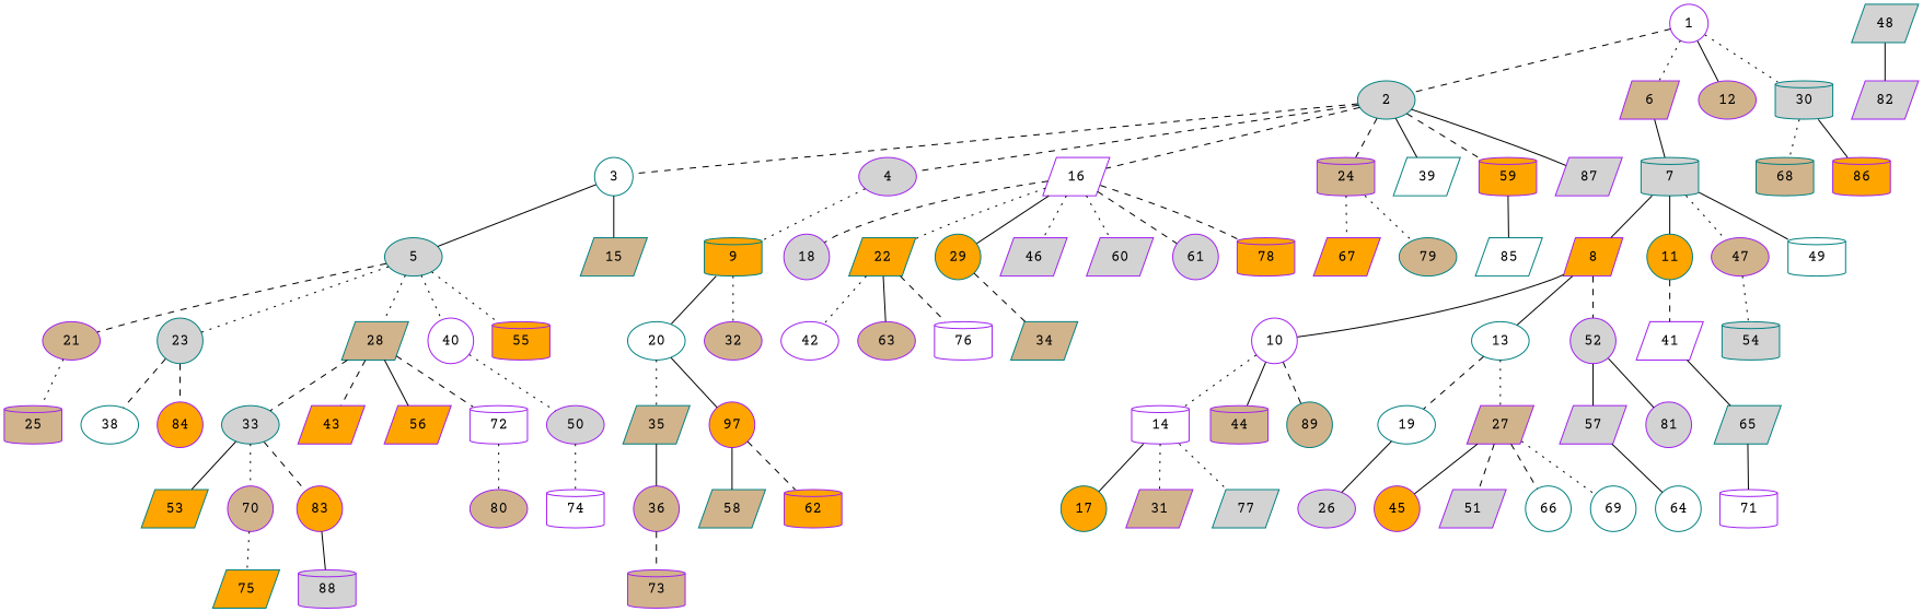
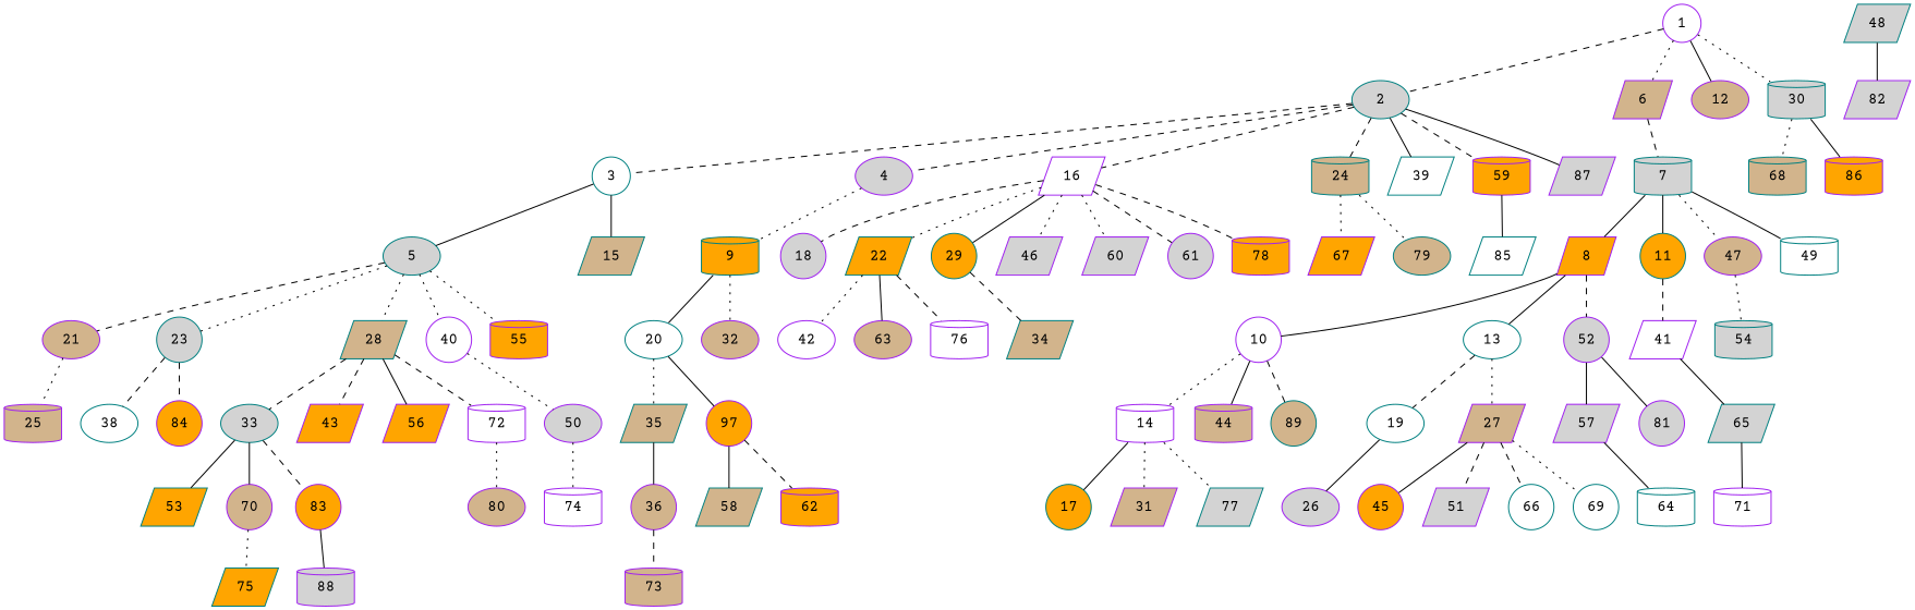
  graph {
    fontname="Courier Prime"
    node [color=purple fillcolor=lightgrey fontname="Courier Prime" shape=parallelogram style=filled]
    edge [fontname="Courier Prime" style=solid]
    1 [fillcolor=white shape=circle]
    2 [color=teal shape=ellipse]
    6 [fillcolor=tan]
    12 [fillcolor=tan shape=ellipse]
    30 [color=teal shape=cylinder]
    3 [color=teal fillcolor=white shape=circle]
    4 [shape=ellipse]
    16 [fillcolor=white]
-   24 [fillcolor=tan shape=cylinder]
+   24 [color=teal fillcolor=tan shape=cylinder]
    39 [color=teal fillcolor=white]
    59 [fillcolor=orange shape=cylinder]
    87
    7 [color=teal shape=cylinder]
    68 [color=teal fillcolor=tan shape=cylinder]
    86 [fillcolor=orange shape=cylinder]
    5 [color=teal shape=ellipse]
    15 [color=teal fillcolor=tan]
    9 [color=teal fillcolor=orange shape=cylinder]
    18 [shape=circle]
    22 [color=teal fillcolor=orange]
    29 [color=teal fillcolor=orange shape=circle]
    46
    60
    61 [shape=circle]
    78 [fillcolor=orange shape=cylinder]
    67 [fillcolor=orange]
    79 [color=teal fillcolor=tan shape=ellipse]
    85 [color=teal fillcolor=white]
    21 [fillcolor=tan shape=ellipse]
    23 [color=teal shape=circle]
    28 [color=teal fillcolor=tan]
    40 [fillcolor=white shape=circle]
    55 [fillcolor=orange shape=cylinder]
    48 [color=teal]
    82
    20 [color=teal fillcolor=white shape=ellipse]
    32 [fillcolor=tan shape=ellipse]
    25 [fillcolor=tan shape=cylinder]
    38 [color=teal fillcolor=white shape=ellipse]
    84 [fillcolor=orange shape=circle]
    33 [color=teal shape=ellipse]
    43 [fillcolor=orange]
    56 [fillcolor=orange]
    72 [fillcolor=white shape=cylinder]
    50 [shape=ellipse]
    8 [fillcolor=orange]
    11 [color=teal fillcolor=orange shape=circle]
    47 [fillcolor=tan shape=ellipse]
    49 [color=teal fillcolor=white shape=cylinder]
    10 [fillcolor=white shape=circle]
    13 [color=teal fillcolor=white shape=ellipse]
    52 [shape=circle]
    41 [fillcolor=white]
    54 [color=teal shape=cylinder]
    14 [fillcolor=white shape=cylinder]
    44 [fillcolor=tan shape=cylinder]
    89 [color=teal fillcolor=tan shape=circle]
    19 [color=teal fillcolor=white shape=ellipse]
    27 [fillcolor=tan]
    57
    81 [shape=circle]
    35 [color=teal fillcolor=tan]
    n63 [fillcolor=orange label=97 shape=circle]
    17 [color=teal fillcolor=orange shape=circle]
    31 [fillcolor=tan]
    77 [color=teal]
    65 [color=teal]
    26 [shape=ellipse]
    45 [fillcolor=orange shape=circle]
    51
    66 [color=teal fillcolor=white shape=circle]
    69 [color=teal fillcolor=white shape=circle]
    42 [fillcolor=white shape=ellipse]
    63 [fillcolor=tan shape=ellipse]
    76 [fillcolor=white shape=cylinder]
    34 [color=teal fillcolor=tan]
    36 [fillcolor=tan shape=circle]
    58 [color=teal fillcolor=tan]
    62 [fillcolor=orange shape=cylinder]
    53 [color=teal fillcolor=orange]
    70 [fillcolor=tan shape=circle]
    83 [fillcolor=orange shape=circle]
    80 [fillcolor=tan shape=ellipse]
    75 [color=teal fillcolor=orange]
    88 [shape=cylinder]
    73 [fillcolor=tan shape=cylinder]
    74 [fillcolor=white shape=cylinder]
    71 [fillcolor=white shape=cylinder]
-   64 [color=teal fillcolor=white shape=circle]
+   64 [color=teal fillcolor=white shape=cylinder]
    1 -- 2 [style=dashed]
    1 -- 6 [style=dotted]
    1 -- 12
    1 -- 30 [style=dotted]
    2 -- 3 [style=dashed]
    2 -- 4 [style=dashed]
    2 -- 16 [style=dashed]
    2 -- 24 [style=dashed]
    2 -- 39
    2 -- 59 [style=dashed]
    2 -- 87
-   6 -- 7
+   6 -- 7 [style=dashed]
    30 -- 68 [style=dotted]
    30 -- 86
    3 -- 5
    3 -- 15
    4 -- 9 [style=dotted]
    16 -- 18 [style=dashed]
    16 -- 22 [style=dotted]
    16 -- 29
    16 -- 46 [style=dotted]
    16 -- 60 [style=dotted]
    16 -- 61 [style=dashed]
    16 -- 78 [style=dashed]
    24 -- 67 [style=dotted]
    24 -- 79 [style=dotted]
    59 -- 85
    7 -- 8
    7 -- 11
    7 -- 47 [style=dotted]
    7 -- 49
    5 -- 21 [style=dashed]
    5 -- 23 [style=dotted]
    5 -- 28 [style=dotted]
    5 -- 40 [style=dotted]
    5 -- 55 [style=dotted]
    9 -- 20
    9 -- 32 [style=dotted]
    22 -- 42 [style=dotted]
    22 -- 63
    22 -- 76 [style=dashed]
    29 -- 34 [style=dashed]
    21 -- 25 [style=dotted]
    23 -- 38 [style=dashed]
    23 -- 84 [style=dashed]
    28 -- 33 [style=dashed]
    28 -- 43 [style=dashed]
    28 -- 56
    28 -- 72 [style=dashed]
    40 -- 50 [style=dotted]
    48 -- 82
    20 -- 35 [style=dotted]
    20 -- n63
    33 -- 53
-   33 -- 70 [style=dotted]
+   33 -- 70
    33 -- 83 [style=dashed]
    72 -- 80 [style=dotted]
    50 -- 74 [style=dotted]
    8 -- 10
    8 -- 13
    8 -- 52 [style=dashed]
    11 -- 41 [style=dashed]
    47 -- 54 [style=dotted]
    10 -- 14 [style=dotted]
    10 -- 44
    10 -- 89 [style=dashed]
    13 -- 19 [style=dashed]
    13 -- 27 [style=dotted]
    52 -- 57
    52 -- 81
    41 -- 65
    14 -- 17
    14 -- 31 [style=dotted]
    14 -- 77 [style=dotted]
    19 -- 26
    27 -- 45
    27 -- 51 [style=dashed]
    27 -- 66 [style=dashed]
    27 -- 69 [style=dotted]
    57 -- 64
    35 -- 36
    n63 -- 58
    n63 -- 62 [style=dashed]
    65 -- 71
    36 -- 73 [style=dashed]
    70 -- 75 [style=dotted]
    83 -- 88
  }
